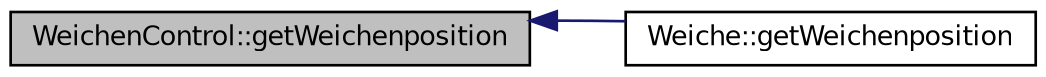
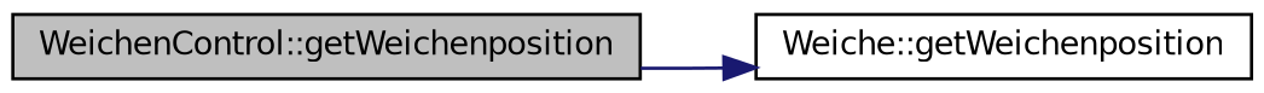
  digraph {
    rankdir=LR
    node [color=black fontname=Helvetica fontsize=10 shape=record style=filled]
    n1 [fillcolor=grey75 fontcolor=black height=0.2 label="WeichenControl::getWeichenposition" width=0.4]
    n2 [fillcolor=white height=0.2 label="Weiche::getWeichenposition" width=0.4]
-   n2 -> n1 [color=midnightblue fontname=Helvetica fontsize=10 labelfontname=Helvetica labelfontsize=10 style=solid]
+   n1 -> n2 [color=midnightblue fontname=Helvetica fontsize=10 labelfontname=Helvetica labelfontsize=10 style=solid]
  }
